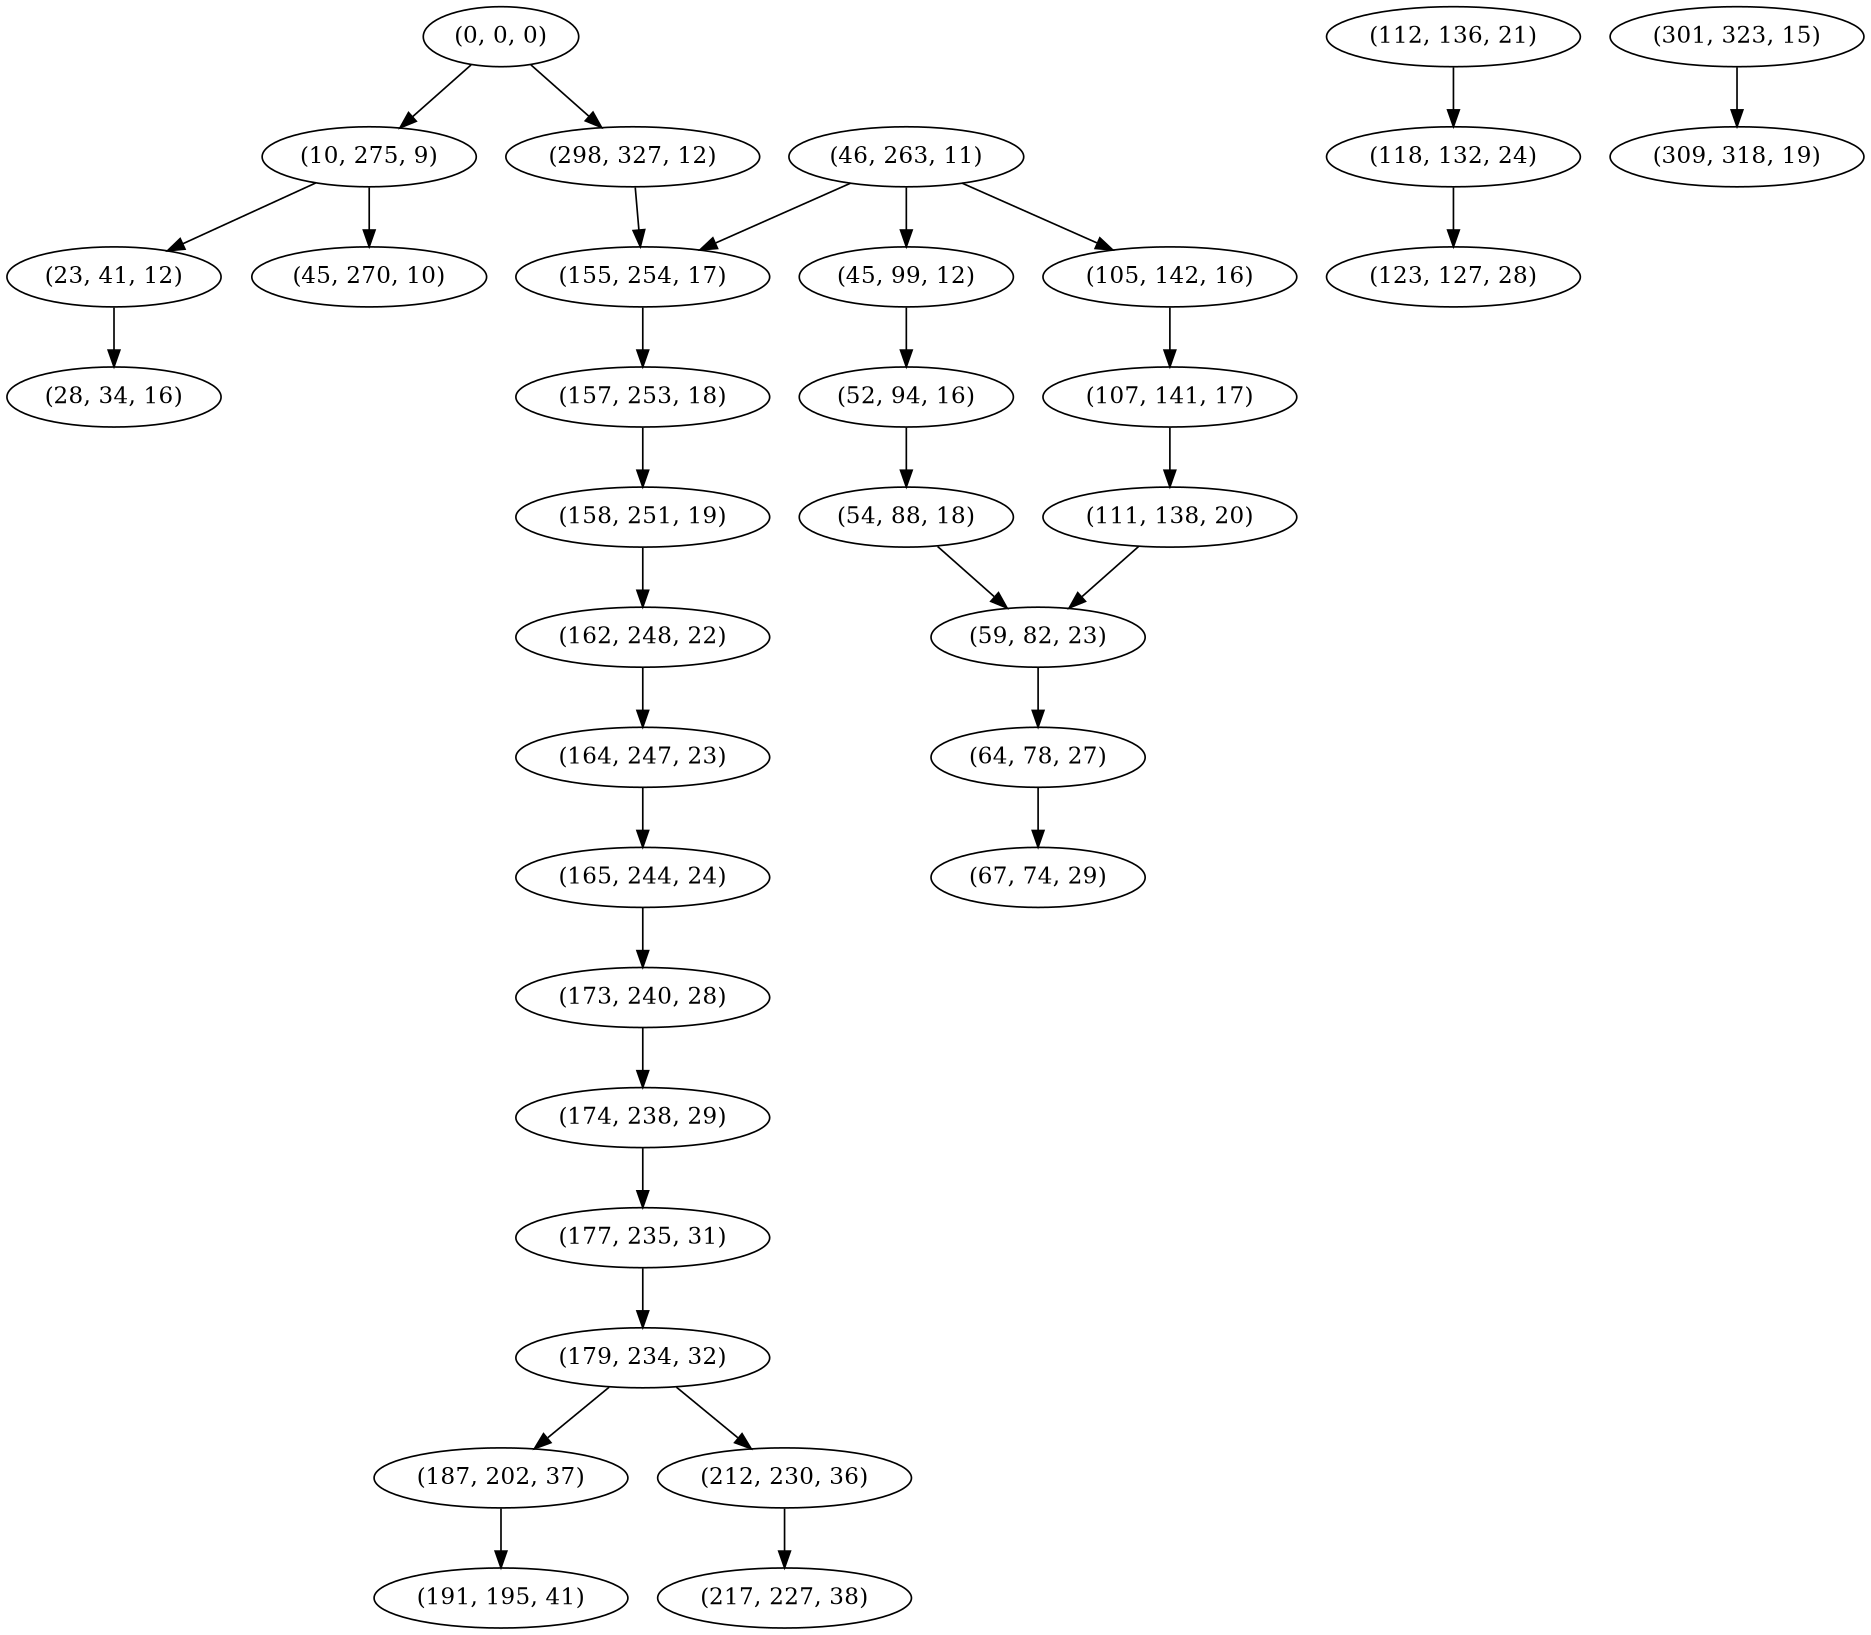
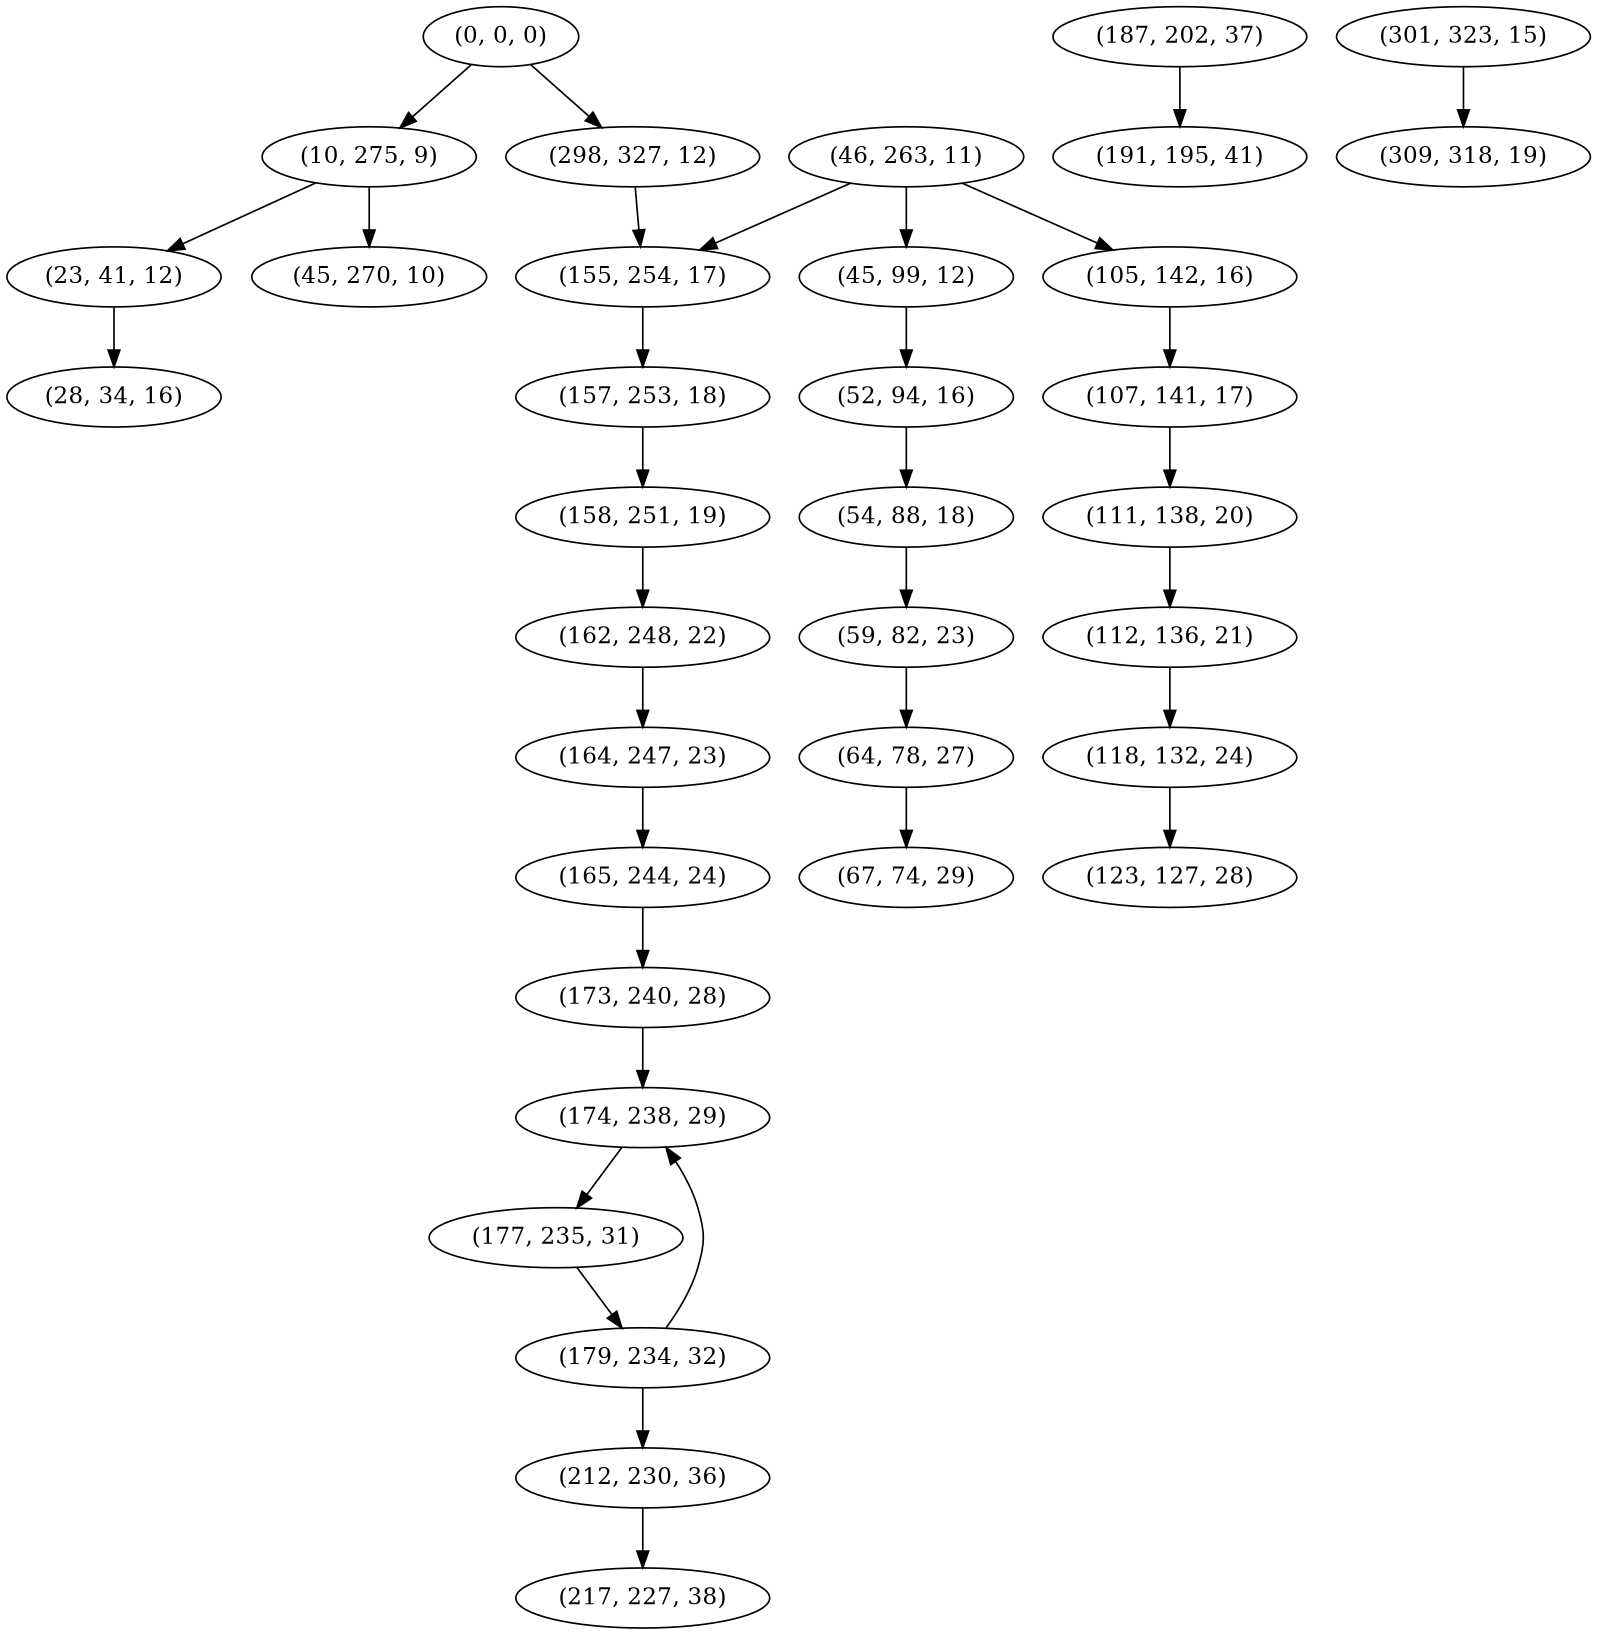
  digraph {
    "(0, 0, 0)"
    "(10, 275, 9)"
    "(298, 327, 12)"
    "(23, 41, 12)"
    "(45, 270, 10)"
    "(155, 254, 17)"
    "(28, 34, 16)"
    n8 [label="(45, 99, 12)"]
    "(46, 263, 11)"
    "(105, 142, 16)"
    "(52, 94, 16)"
    "(107, 141, 17)"
    "(157, 253, 18)"
    "(54, 88, 18)"
    "(59, 82, 23)"
    "(64, 78, 27)"
    "(67, 74, 29)"
    "(111, 138, 20)"
    "(112, 136, 21)"
    "(118, 132, 24)"
    "(123, 127, 28)"
    "(158, 251, 19)"
    "(162, 248, 22)"
    "(164, 247, 23)"
    "(165, 244, 24)"
    "(173, 240, 28)"
    "(174, 238, 29)"
    "(177, 235, 31)"
    "(179, 234, 32)"
    "(187, 202, 37)"
    "(212, 230, 36)"
    "(191, 195, 41)"
    "(217, 227, 38)"
    "(301, 323, 15)"
    "(309, 318, 19)"
    "(0, 0, 0)" -> "(10, 275, 9)"
    "(0, 0, 0)" -> "(298, 327, 12)"
    "(10, 275, 9)" -> "(23, 41, 12)"
    "(10, 275, 9)" -> "(45, 270, 10)"
    "(298, 327, 12)" -> "(155, 254, 17)"
    "(23, 41, 12)" -> "(28, 34, 16)"
    "(155, 254, 17)" -> "(157, 253, 18)"
    n8 -> "(52, 94, 16)"
    "(46, 263, 11)" -> "(155, 254, 17)"
    "(46, 263, 11)" -> n8
    "(46, 263, 11)" -> "(105, 142, 16)"
    "(105, 142, 16)" -> "(107, 141, 17)"
    "(52, 94, 16)" -> "(54, 88, 18)"
    "(107, 141, 17)" -> "(111, 138, 20)"
    "(157, 253, 18)" -> "(158, 251, 19)"
    "(54, 88, 18)" -> "(59, 82, 23)"
    "(59, 82, 23)" -> "(64, 78, 27)"
    "(64, 78, 27)" -> "(67, 74, 29)"
-   "(111, 138, 20)" -> "(59, 82, 23)"
+   "(111, 138, 20)" -> "(112, 136, 21)"
    "(112, 136, 21)" -> "(118, 132, 24)"
    "(118, 132, 24)" -> "(123, 127, 28)"
    "(158, 251, 19)" -> "(162, 248, 22)"
    "(162, 248, 22)" -> "(164, 247, 23)"
    "(164, 247, 23)" -> "(165, 244, 24)"
    "(165, 244, 24)" -> "(173, 240, 28)"
    "(173, 240, 28)" -> "(174, 238, 29)"
    "(174, 238, 29)" -> "(177, 235, 31)"
    "(177, 235, 31)" -> "(179, 234, 32)"
-   "(179, 234, 32)" -> "(187, 202, 37)"
+   "(179, 234, 32)" -> "(174, 238, 29)"
    "(179, 234, 32)" -> "(212, 230, 36)"
    "(187, 202, 37)" -> "(191, 195, 41)"
    "(212, 230, 36)" -> "(217, 227, 38)"
    "(301, 323, 15)" -> "(309, 318, 19)"
  }
